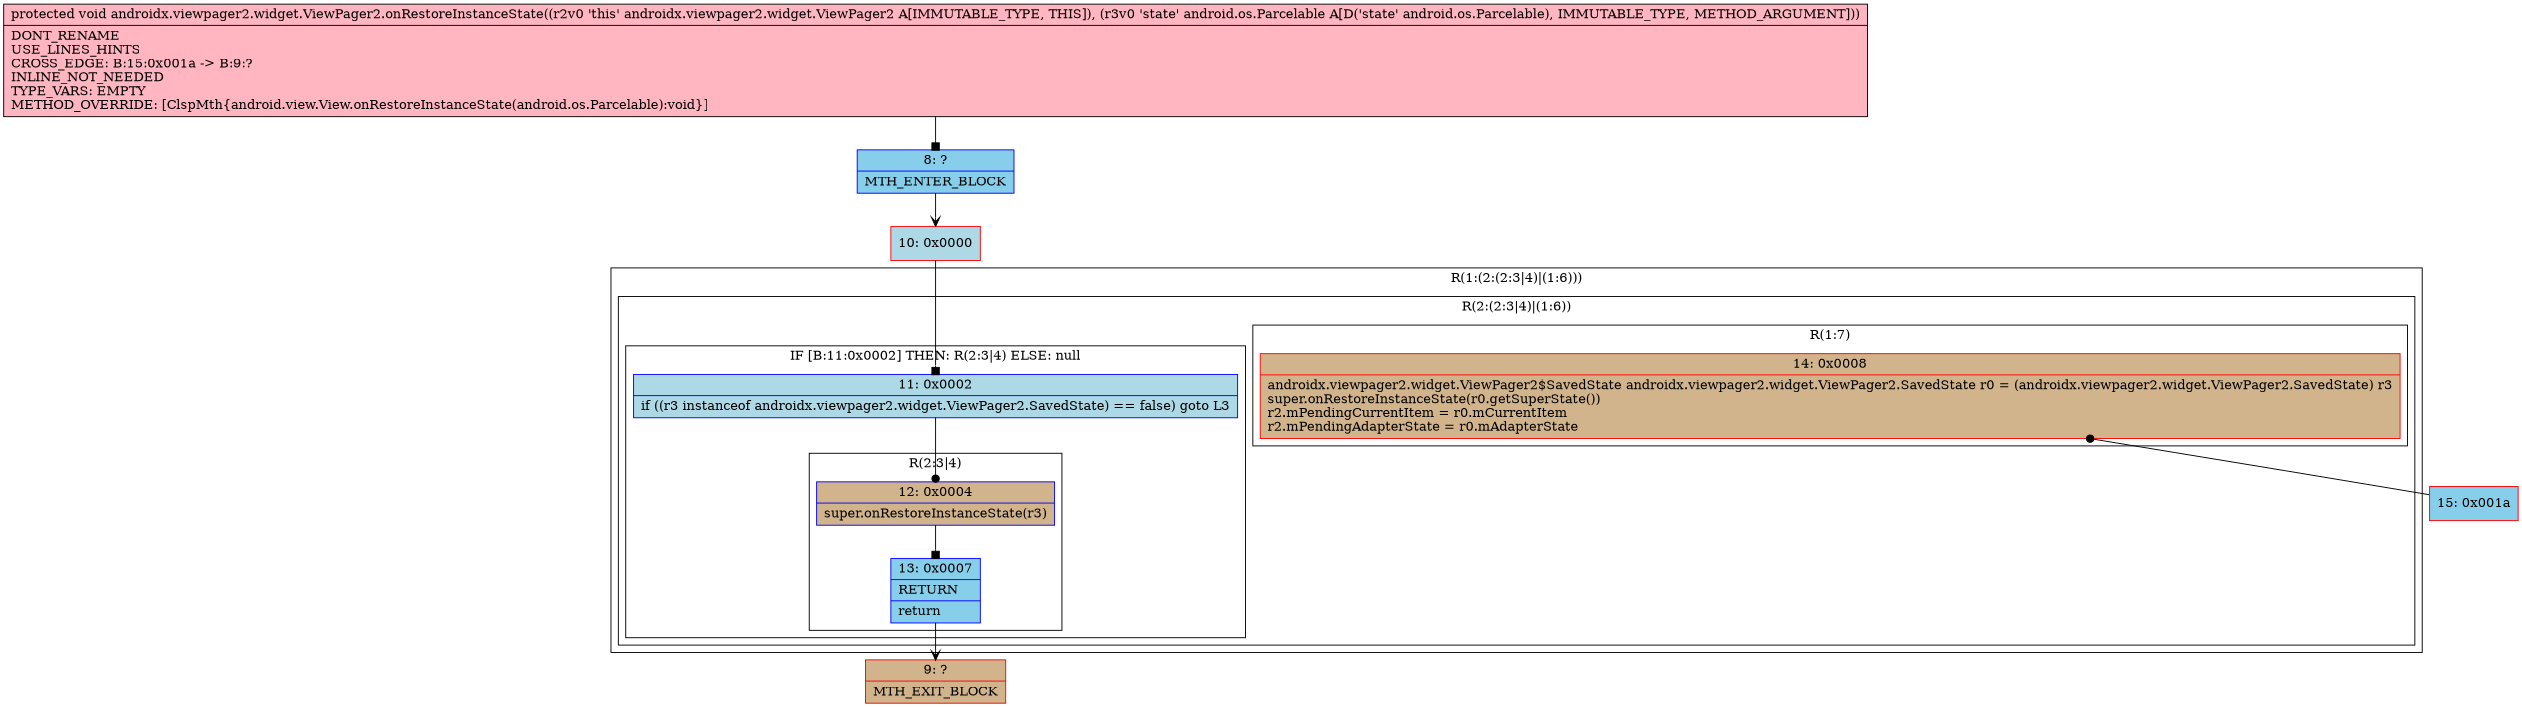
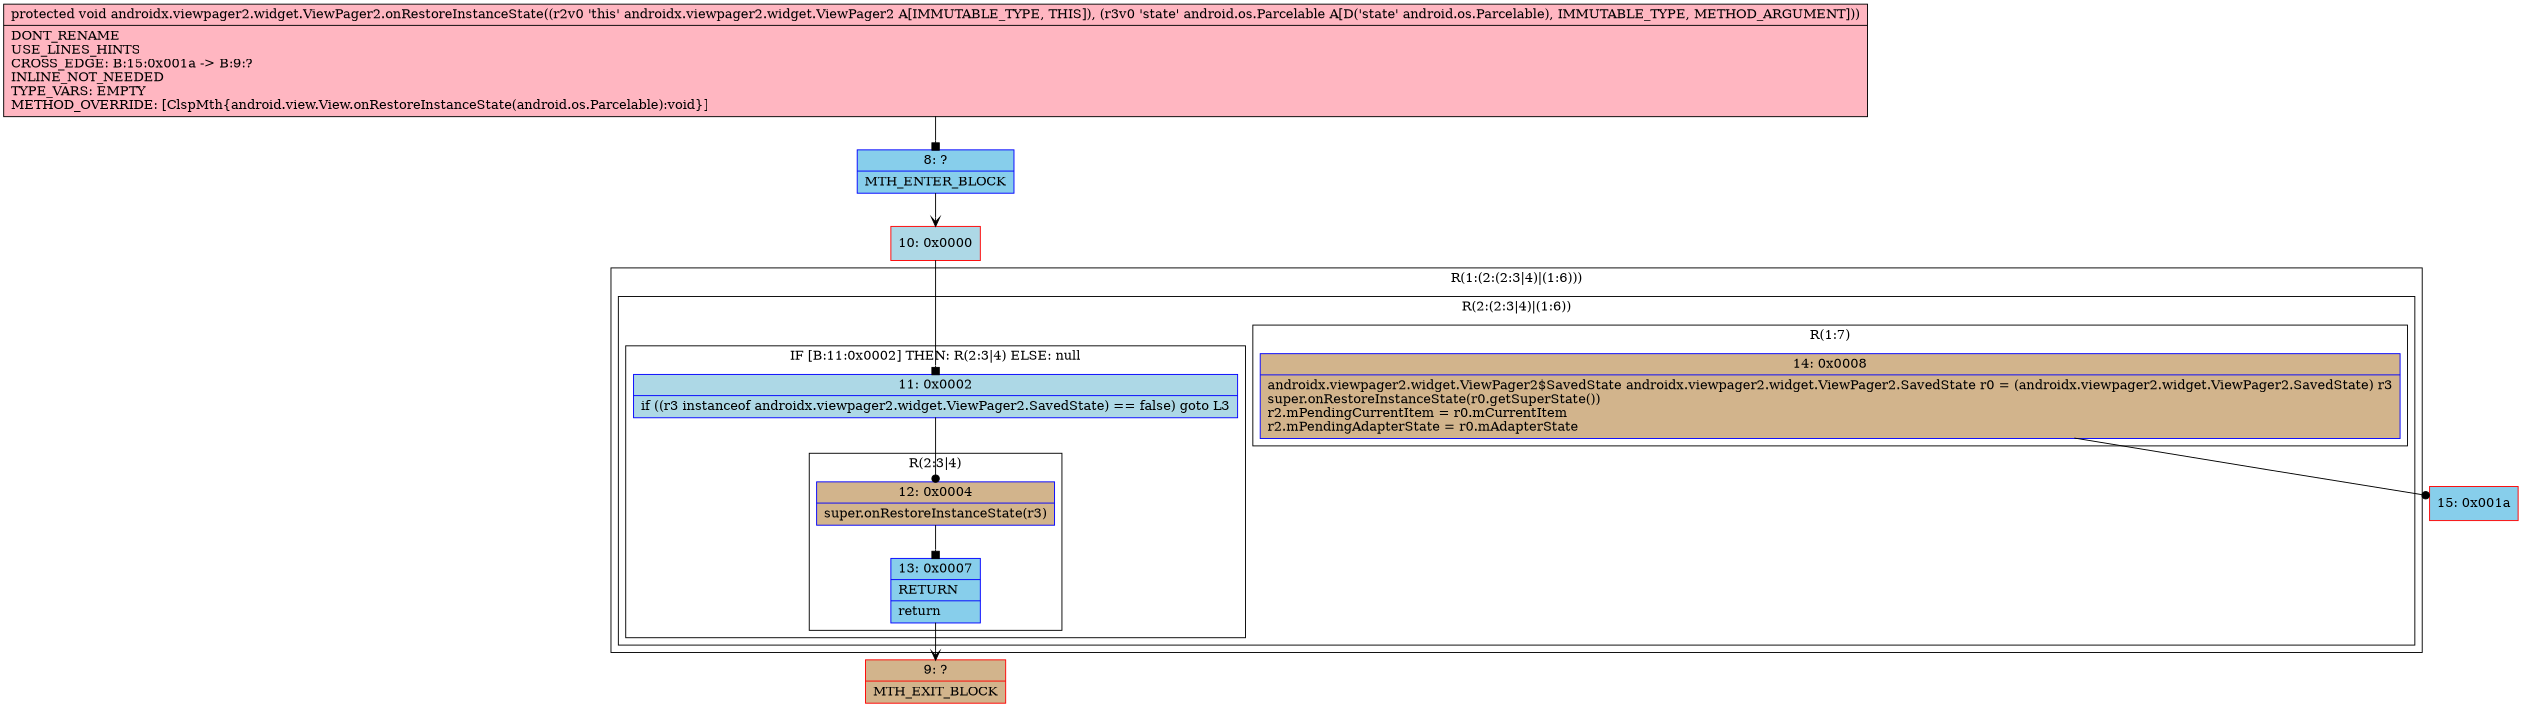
  digraph {
    node [color=blue fillcolor=tan shape=record style=filled]
    edge [arrowhead=box]
    n1 [label="{12\:\ 0x0004|super.onRestoreInstanceState(r3)\l}"]
    n2 [fillcolor=skyblue label="{13\:\ 0x0007|RETURN\l|return\l}"]
    n3 [fillcolor=lightblue label="{11\:\ 0x0002|if ((r3 instanceof androidx.viewpager2.widget.ViewPager2.SavedState) == false) goto L3\l}"]
-   n4 [color=red label="{14\:\ 0x0008|androidx.viewpager2.widget.ViewPager2$SavedState androidx.viewpager2.widget.ViewPager2.SavedState r0 = (androidx.viewpager2.widget.ViewPager2.SavedState) r3\lsuper.onRestoreInstanceState(r0.getSuperState())\lr2.mPendingCurrentItem = r0.mCurrentItem\lr2.mPendingAdapterState = r0.mAdapterState\l}"]
+   n4 [label="{14\:\ 0x0008|androidx.viewpager2.widget.ViewPager2$SavedState androidx.viewpager2.widget.ViewPager2.SavedState r0 = (androidx.viewpager2.widget.ViewPager2.SavedState) r3\lsuper.onRestoreInstanceState(r0.getSuperState())\lr2.mPendingCurrentItem = r0.mCurrentItem\lr2.mPendingAdapterState = r0.mAdapterState\l}"]
    n5 [color=red label="{9\:\ ?|MTH_EXIT_BLOCK\l}"]
    n6 [color=red fillcolor=skyblue label="{15\:\ 0x001a}"]
    n7 [fillcolor=skyblue label="{8\:\ ?|MTH_ENTER_BLOCK\l}"]
    n8 [color=red fillcolor=lightblue label="{10\:\ 0x0000}"]
    n9 [fillcolor=lightpink label="{protected void androidx.viewpager2.widget.ViewPager2.onRestoreInstanceState((r2v0 'this' androidx.viewpager2.widget.ViewPager2 A[IMMUTABLE_TYPE, THIS]), (r3v0 'state' android.os.Parcelable A[D('state' android.os.Parcelable), IMMUTABLE_TYPE, METHOD_ARGUMENT]))  | DONT_RENAME\lUSE_LINES_HINTS\lCROSS_EDGE: B:15:0x001a \-\> B:9:?\lINLINE_NOT_NEEDED\lTYPE_VARS: EMPTY\lMETHOD_OVERRIDE: [ClspMth\{android.view.View.onRestoreInstanceState(android.os.Parcelable):void\}]\l}" color=""]
    subgraph cluster_1 {
      label="R(1:(2:(2:3|4)|(1:6)))"
      subgraph cluster_2 {
        label="R(2:(2:3|4)|(1:6))"
        subgraph cluster_3 {
          label="IF [B:11:0x0002] THEN: R(2:3|4) ELSE: null"
          n3
          subgraph cluster_4 {
            label="R(2:3|4)"
            n1
            n2
          }
        }
        subgraph cluster_5 {
          label="R(1:7)"
          n4
        }
      }
    }
    n1 -> n2
    n2 -> n5 [arrowhead=vee]
    n3 -> n1 [arrowhead=dot]
-   n6 -> n4 [arrowhead=dot]
+   n4 -> n6 [arrowhead=dot]
    n7 -> n8 [arrowhead=vee]
    n8 -> n3
    n9 -> n7
  }
